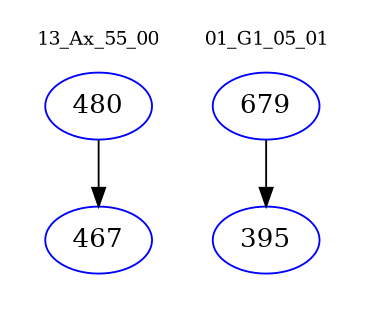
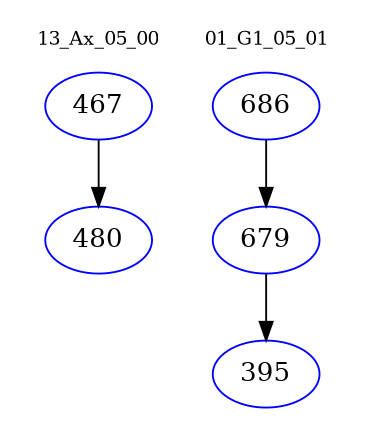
  digraph {
    node [color=blue]
    edge [color=black]
    n1 [label=480]
    n2 [label=467]
+   n3 [label=686]
    n4 [label=679]
    n5 [label=395]
    subgraph cluster_1 {
      color=white
      fontsize=10
-     label="13_Ax_55_00"
+     label="13_Ax_05_00"
      n1
      n2
    }
    subgraph cluster_2 {
      color=white
      fontsize=10
      label="01_G1_05_01"
+     n3
      n4
      n5
    }
-   n1 -> n2
+   n2 -> n1
+   n3 -> n4
    n4 -> n5
  }
